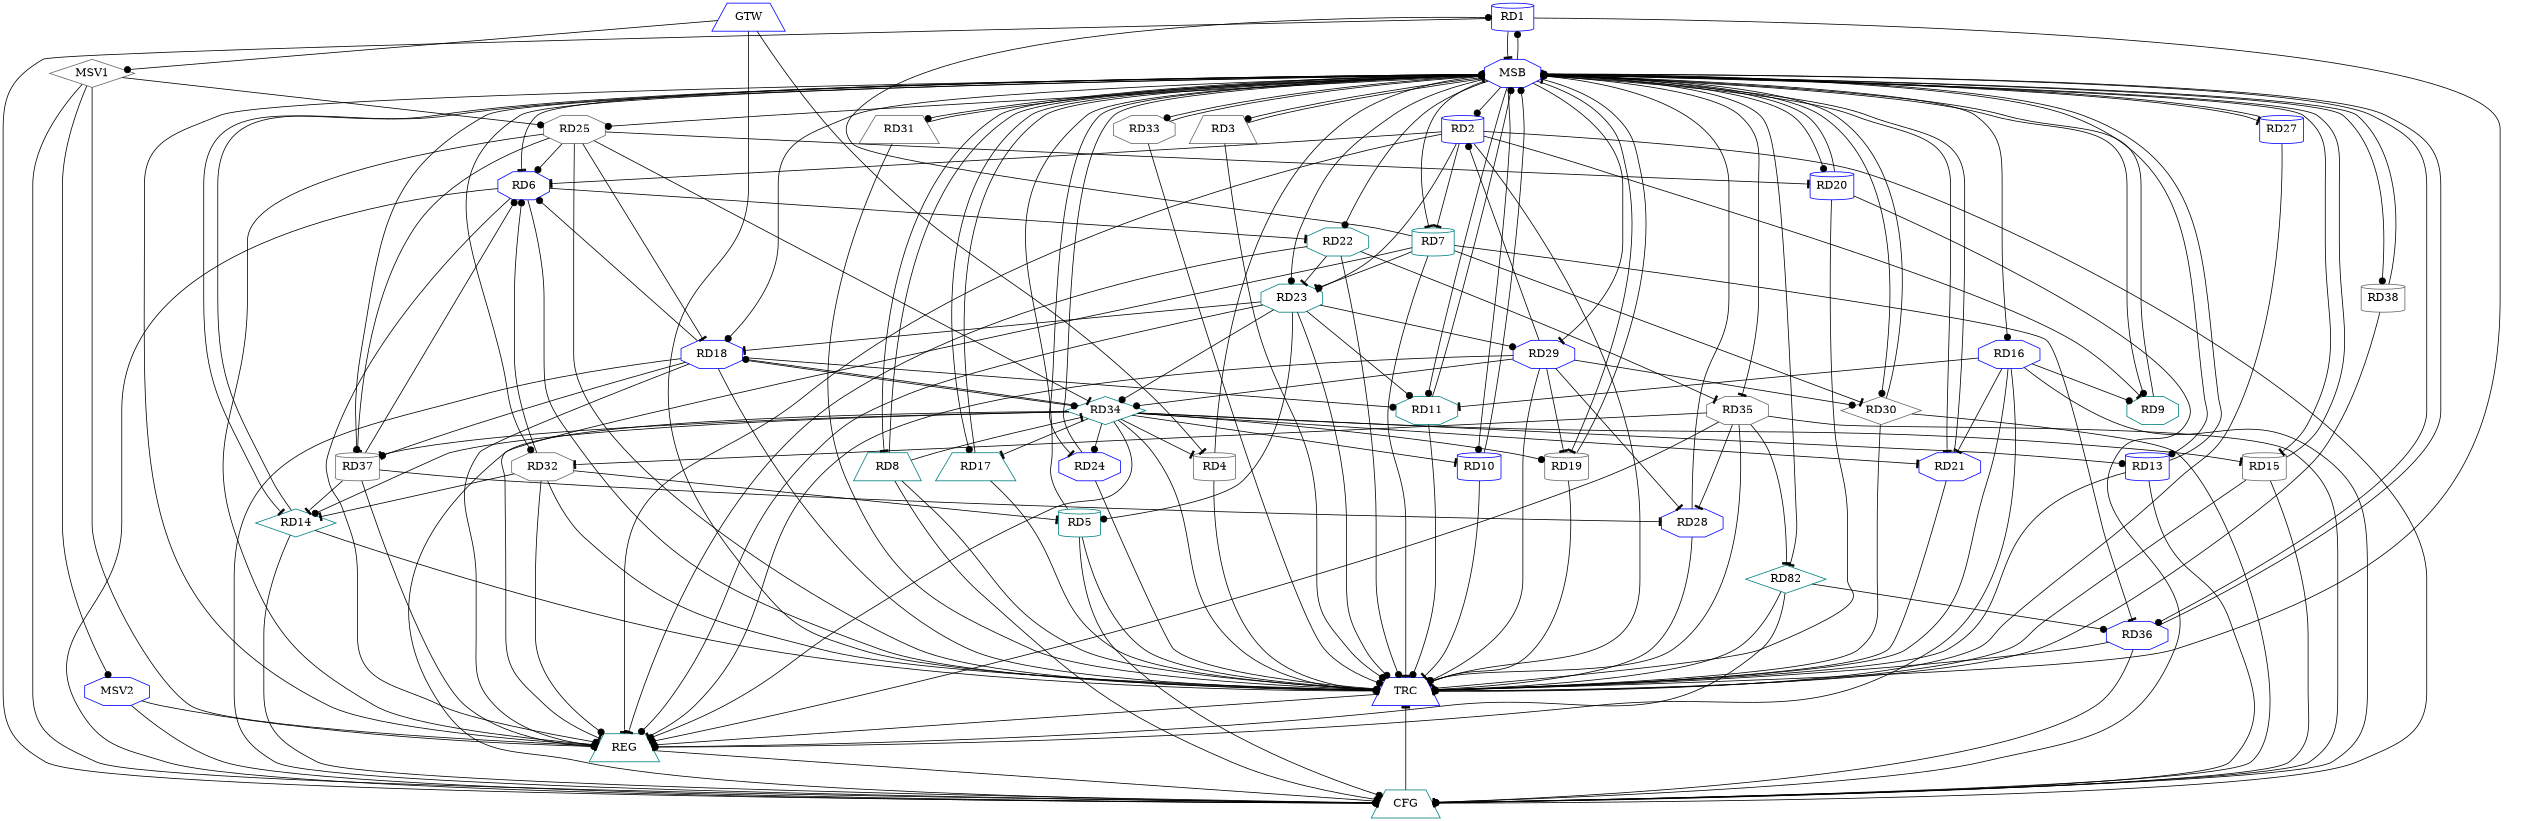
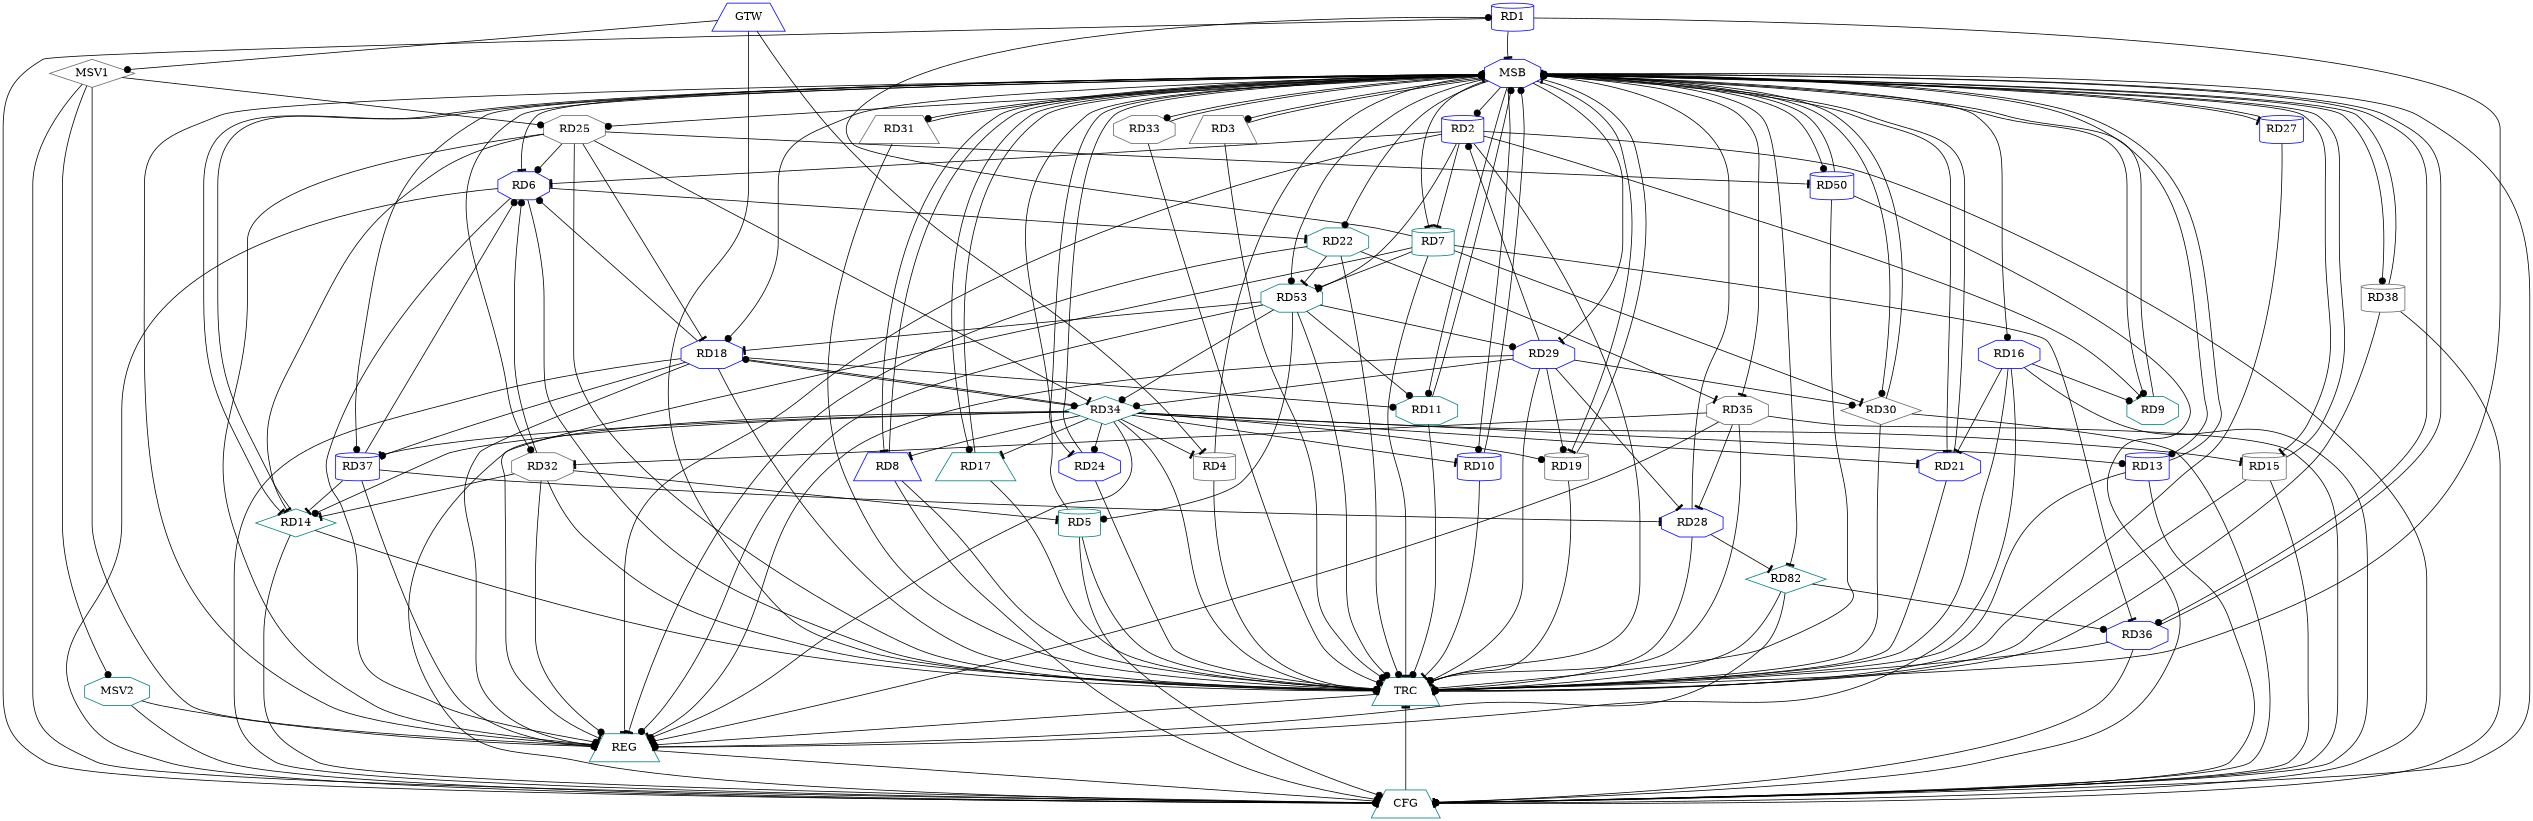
  strict digraph {
    fontname="DejaVu Serif"
    node [color=blue fontname="DejaVu Serif" shape=octagon]
    edge [arrowhead=dot fontname="DejaVu Serif"]
    n1 [label=RD1 shape=cylinder]
    n2 [label=MSB]
    n3 [color=teal label=CFG shape=trapezium]
-   n4 [label=TRC shape=trapezium]
+   n4 [color=teal label=TRC shape=trapezium]
    n5 [label=RD2 shape=cylinder]
    n6 [label=RD6]
    n7 [color=teal label=RD7 shape=cylinder]
    n8 [color=teal label=RD9]
-   n9 [color=teal label=RD23]
+   n9 [color=teal label=RD53]
    n10 [color=teal label=REG shape=trapezium]
    n11 [color=gray40 label=RD3 shape=trapezium]
    n12 [color=teal label=RD22]
    n13 [color=gray40 label=RD30 shape=diamond]
    n14 [label=RD36]
-   n15 [color=teal label=RD8 shape=trapezium]
+   n15 [label=RD8 shape=trapezium]
    n16 [label=RD10 shape=cylinder]
    n17 [color=teal label=RD11]
    n18 [color=teal label=RD82 shape=diamond]
    n19 [label=RD13 shape=cylinder]
    n20 [color=teal label=RD14 shape=diamond]
    n21 [color=gray40 label=RD15 shape=cylinder]
    n22 [label=RD16]
    n23 [label=RD21]
    n24 [color=teal label=RD17 shape=trapezium]
    n25 [label=RD18]
-   n26 [color=gray40 label=RD37 shape=cylinder]
+   n26 [label=RD37 shape=cylinder]
    n27 [color=gray40 label=RD19 shape=cylinder]
-   n28 [label=RD20 shape=cylinder]
+   n28 [label=RD50 shape=cylinder]
    n29 [color=gray40 label=RD35]
    n30 [label=RD29]
    n31 [label=RD24]
    n32 [color=gray40 label=RD25]
    n33 [label=RD27 shape=cylinder]
    n34 [color=gray40 label=RD31 shape=trapezium]
    n35 [color=gray40 label=RD32]
    n36 [color=gray40 label=RD33]
    n37 [color=gray40 label=RD38 shape=cylinder]
    n38 [color=teal label=RD5 shape=cylinder]
    n39 [color=teal label=RD34 shape=diamond]
    n40 [color=gray40 label=RD4 shape=cylinder]
    n41 [label=RD28]
    n42 [label=GTW shape=trapezium]
    n43 [color=gray40 label=MSV1 shape=diamond]
-   n44 [label=MSV2]
+   n44 [color=teal label=MSV2]
    n1 -> n2 [arrowhead=tee]
    n1 -> n3
    n1 -> n4
-   n2 -> n1
+   n2 -> n3
    n2 -> n5
    n2 -> n6 [arrowhead=tee]
    n2 -> n7 [arrowhead=tee]
    n2 -> n8
    n2 -> n9
    n2 -> n10 [arrowhead=tee]
    n2 -> n11
    n2 -> n12
    n2 -> n13
    n2 -> n14
    n2 -> n15 [arrowhead=tee]
    n2 -> n16
    n2 -> n17
    n2 -> n18 [arrowhead=tee]
    n2 -> n19
    n2 -> n20 [arrowhead=tee]
    n2 -> n21 [arrowhead=tee]
    n2 -> n22
    n2 -> n23 [arrowhead=tee]
    n2 -> n24
    n2 -> n25
    n2 -> n26
    n2 -> n27 [arrowhead=tee]
    n2 -> n28
    n2 -> n29 [arrowhead=tee]
    n2 -> n30 [arrowhead=tee]
    n2 -> n31 [arrowhead=tee]
    n2 -> n32
    n2 -> n33 [arrowhead=tee]
    n2 -> n34
    n2 -> n35
    n2 -> n36
    n2 -> n37
    n3 -> n4 [arrowhead=tee]
    n4 -> n10
    n5 -> n3 [arrowhead=tee]
    n5 -> n4 [arrowhead=tee]
    n5 -> n6 [arrowhead=tee]
    n5 -> n7 [arrowhead=tee]
    n5 -> n8 [arrowhead=tee]
    n5 -> n9
    n5 -> n10 [arrowhead=tee]
    n6 -> n3
    n6 -> n4
    n6 -> n10
    n6 -> n12 [arrowhead=tee]
    n7 -> n1
    n7 -> n4 [arrowhead=tee]
    n7 -> n9 [arrowhead=tee]
    n7 -> n10 [arrowhead=tee]
    n7 -> n13 [arrowhead=tee]
    n7 -> n14 [arrowhead=tee]
    n8 -> n2
    n9 -> n4
    n9 -> n10
    n9 -> n17
    n9 -> n25 [arrowhead=tee]
    n9 -> n30
    n9 -> n38
    n9 -> n39
    n10 -> n3 [arrowhead=tee]
    n11 -> n2 [arrowhead=tee]
    n11 -> n4
    n12 -> n4
    n12 -> n9 [arrowhead=tee]
    n12 -> n10 [arrowhead=tee]
    n12 -> n29 [arrowhead=tee]
    n13 -> n2
    n13 -> n3
    n13 -> n4 [arrowhead=tee]
    n14 -> n2 [arrowhead=tee]
    n14 -> n3 [arrowhead=tee]
    n14 -> n4 [arrowhead=tee]
    n15 -> n2 [arrowhead=tee]
    n15 -> n3
    n15 -> n4
    n16 -> n2
    n16 -> n4 [arrowhead=tee]
    n17 -> n2
    n17 -> n4
    n18 -> n4 [arrowhead=tee]
    n18 -> n10 [arrowhead=tee]
    n18 -> n14
    n19 -> n2
    n19 -> n3
    n19 -> n4
    n20 -> n2
    n20 -> n3
    n20 -> n4 [arrowhead=tee]
    n21 -> n2
    n21 -> n3
    n21 -> n4
    n22 -> n3
    n22 -> n4 [arrowhead=tee]
    n22 -> n8
    n22 -> n10
-   n22 -> n17 [arrowhead=tee]
    n22 -> n23 [arrowhead=tee]
    n23 -> n2
    n23 -> n4 [arrowhead=tee]
    n24 -> n2
    n24 -> n4 [arrowhead=tee]
    n25 -> n3 [arrowhead=tee]
    n25 -> n4
    n25 -> n6
    n25 -> n10 [arrowhead=tee]
    n25 -> n17
    n25 -> n26
    n25 -> n39
    n26 -> n6
    n26 -> n10 [arrowhead=tee]
    n26 -> n20 [arrowhead=tee]
    n26 -> n41 [arrowhead=tee]
    n27 -> n2 [arrowhead=tee]
    n27 -> n4 [arrowhead=tee]
    n28 -> n2
    n28 -> n3 [arrowhead=tee]
    n28 -> n4 [arrowhead=tee]
    n29 -> n3
    n29 -> n4 [arrowhead=tee]
    n29 -> n10
-   n29 -> n18 [arrowhead=tee]
+   n41 -> n18 [arrowhead=tee]
    n29 -> n35 [arrowhead=tee]
    n29 -> n41 [arrowhead=tee]
    n30 -> n4
    n30 -> n5
    n30 -> n10 [arrowhead=tee]
    n30 -> n13
-   n30 -> n27 [arrowhead=tee]
+   n30 -> n27
    n30 -> n39
    n30 -> n41 [arrowhead=tee]
    n31 -> n2 [arrowhead=tee]
    n31 -> n4 [arrowhead=tee]
    n32 -> n4 [arrowhead=tee]
    n32 -> n6
    n32 -> n10
-   n32 -> n26 [arrowhead=tee]
+   n32 -> n20 [arrowhead=tee]
    n32 -> n25 [arrowhead=tee]
    n32 -> n28 [arrowhead=tee]
    n32 -> n39 [arrowhead=tee]
    n33 -> n2
    n33 -> n4 [arrowhead=tee]
    n34 -> n2 [arrowhead=tee]
    n34 -> n4 [arrowhead=tee]
    n35 -> n4 [arrowhead=tee]
    n35 -> n6
    n35 -> n10
    n35 -> n20 [arrowhead=tee]
    n35 -> n38 [arrowhead=tee]
    n36 -> n2 [arrowhead=tee]
    n36 -> n4
    n37 -> n2
+   n37 -> n3 [arrowhead=tee]
    n37 -> n4 [arrowhead=tee]
    n38 -> n2 [arrowhead=tee]
    n38 -> n3
    n38 -> n4
    n39 -> n3 [arrowhead=tee]
    n39 -> n4
    n39 -> n10
-   n15 -> n39 [arrowhead=tee]
+   n39 -> n15 [arrowhead=tee]
    n39 -> n16 [arrowhead=tee]
    n39 -> n19
    n39 -> n20
    n39 -> n21 [arrowhead=tee]
    n39 -> n23 [arrowhead=tee]
    n39 -> n24 [arrowhead=tee]
    n39 -> n25
    n39 -> n26 [arrowhead=tee]
    n39 -> n27
    n39 -> n31
    n39 -> n40 [arrowhead=tee]
    n40 -> n2
    n40 -> n4 [arrowhead=tee]
    n41 -> n2
    n41 -> n4 [arrowhead=tee]
    n42 -> n4 [arrowhead=tee]
    n42 -> n40 [arrowhead=tee]
    n42 -> n43
    n43 -> n3 [arrowhead=tee]
    n43 -> n10
    n43 -> n32
    n43 -> n44
    n44 -> n3 [arrowhead=tee]
    n44 -> n10
  }
